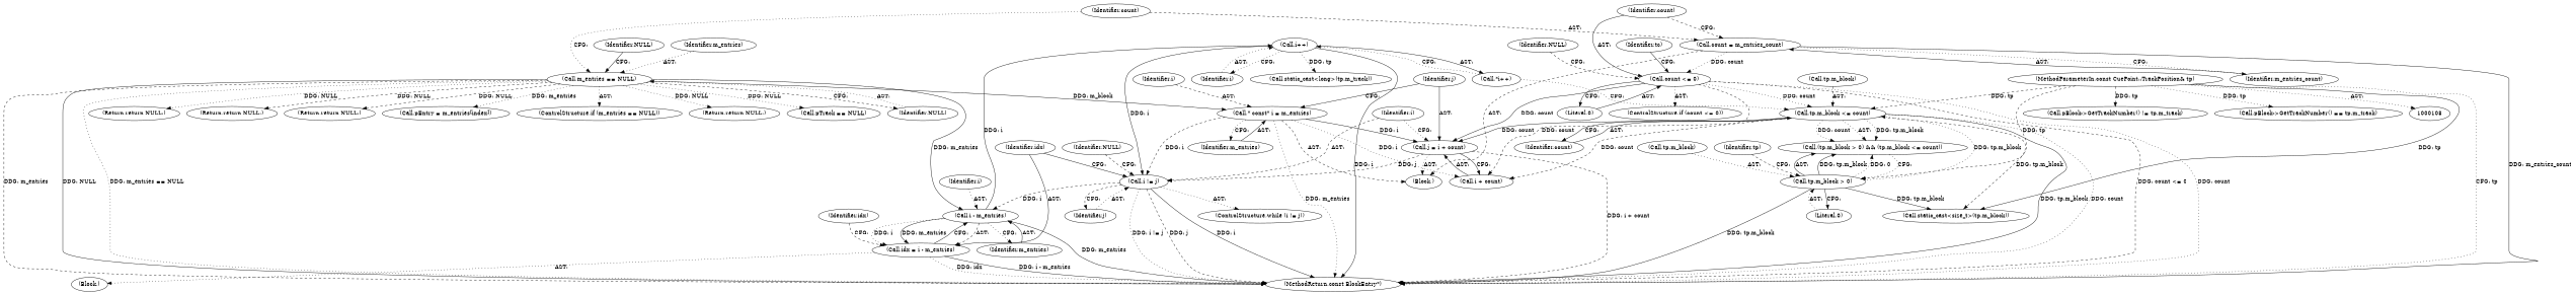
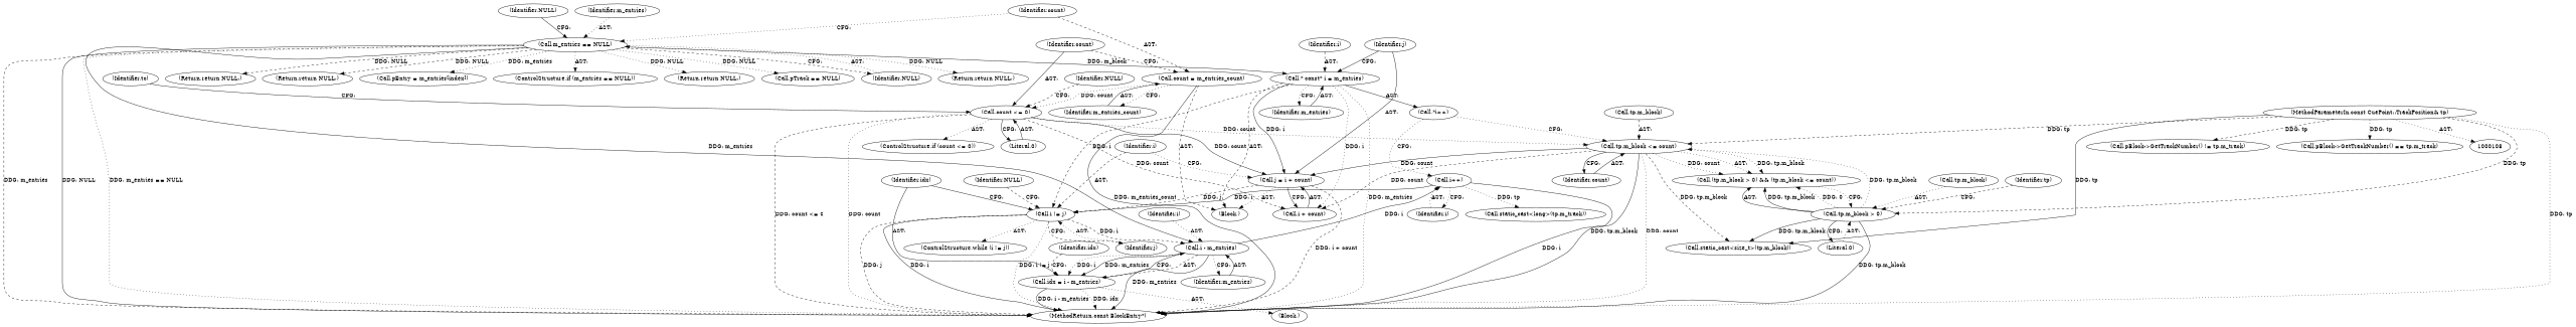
  digraph {
    edge [style=dotted]
    n1 [label="(Call,i++)"]
    n2 [label="(Call,i != j)"]
    n3 [label="(Call,*i++)"]
    n4 [label="(MethodReturn,const BlockEntry*)"]
    n5 [label="(Identifier,i)"]
    n6 [label="(Call,static_cast<long>(tp.m_track))"]
    n7 [label="(Call,i - m_entries)"]
    n8 [label="(ControlStructure,while (i != j))"]
    n9 [label="(Identifier,j)"]
    n10 [label="(Call,tp.m_block <= count)"]
    n11 [label="(Call,idx = i - m_entries)"]
    n12 [label="(Identifier,m_entries)"]
    n13 [label="(Block,)"]
    n14 [label="(Call,* const* i = m_entries)"]
    n15 [label="(Call,j = i + count)"]
    n16 [label="(Block,)"]
    n17 [label="(Identifier,m_entries)"]
    n18 [label="(Call,i + count)"]
    n19 [label="(Call,m_entries == NULL)"]
    n20 [label="(Return,return NULL;)"]
    n21 [label="(Return,return NULL;)"]
    n22 [label="(Return,return NULL;)"]
    n23 [label="(Call,pEntry = m_entries[index])"]
    n24 [label="(ControlStructure,if (m_entries == NULL))"]
    n25 [label="(Return,return NULL;)"]
    n26 [label="(Call,pTrack == NULL)"]
    n27 [label="(Identifier,NULL)"]
    n28 [label="(Call,count <= 0)"]
    n29 [label="(Literal,0)"]
    n30 [label="(ControlStructure,if (count <= 0))"]
    n31 [label="(Identifier,count)"]
    n32 [label="(Call,static_cast<size_t>(tp.m_block))"]
    n33 [label="(Call,(tp.m_block > 0) && (tp.m_block <= count))"]
    n34 [label="(Call,count = m_entries_count)"]
    n35 [label="(Identifier,m_entries_count)"]
    n36 [label="(Call,tp.m_block > 0)"]
    n37 [label="(Literal,0)"]
    n38 [label="(MethodParameterIn,const CuePoint::TrackPosition& tp)"]
    n39 [label="(Call,pBlock->GetTrackNumber() != tp.m_track)"]
    n40 [label="(Call,pBlock->GetTrackNumber() == tp.m_track)"]
    1000108
    n42 [label="(Identifier,NULL)"]
    n43 [label="(Call,tp.m_block)"]
    n44 [label="(Identifier,NULL)"]
    n45 [label="(Identifier,m_entries)"]
    n46 [label="(Identifier,idx)"]
    n47 [label="(Identifier,count)"]
    n48 [label="(Call,tp.m_block)"]
    n49 [label="(Identifier,i)"]
    n50 [label="(Identifier,tp)"]
    n51 [label="(Identifier,i)"]
    n52 [label="(Identifier,count)"]
    n53 [label="(Identifier,idx)"]
    n54 [label="(Identifier,NULL)"]
    n55 [label="(Identifier,tc)"]
    n56 [label="(Identifier,j)"]
    n57 [label="(Identifier,i)"]
    n1 -> n2 [label="DDG: i" style=solid]
-   n1 -> n3 [label="AST: " style=solid]
+   n14 -> n3 [label="AST: " style=solid]
    n1 -> n4 [label="DDG: i" style=solid]
    n1 -> n5 [label="CFG: "]
    n1 -> n6 [label="DDG: tp"]
    n2 -> n4 [label="DDG: i != j"]
    n2 -> n4 [label="DDG: j" style=dashed]
    n2 -> n4 [label="DDG: i" style=solid]
    n2 -> n7 [label="DDG: i" style=dashed]
    n2 -> n8 [label="AST: "]
    n2 -> n9 [label="CFG: " style=dashed]
    n3 -> n1 [label="CFG: "]
    n3 -> n10 [label="CFG: "]
    n5 -> n1 [label="AST: "]
    n7 -> n1 [label="DDG: i" style=solid]
    n7 -> n4 [label="DDG: m_entries" style=solid]
    n7 -> n11 [label="AST: " style=dashed]
    n7 -> n11 [label="DDG: i"]
    n7 -> n11 [label="DDG: m_entries" style=solid]
    n7 -> n12 [label="CFG: "]
    n9 -> n2 [label="AST: "]
    n10 -> n4 [label="DDG: tp.m_block" style=solid]
    n10 -> n4 [label="DDG: count"]
    n10 -> n15 [label="DDG: count" style=solid]
    n10 -> n18 [label="DDG: count" style=dashed]
    n10 -> n31 [label="CFG: " style=solid]
    n10 -> n32 [label="DDG: tp.m_block" style=dashed]
    n10 -> n33 [label="AST: "]
    n10 -> n33 [label="DDG: tp.m_block"]
    n10 -> n33 [label="DDG: count"]
    n11 -> n4 [label="DDG: i - m_entries" style=solid]
    n11 -> n4 [label="DDG: idx"]
    n11 -> n7 [label="CFG: " style=solid]
    n11 -> n13 [label="AST: "]
    n12 -> n7 [label="AST: " style=solid]
    n14 -> n2 [label="DDG: i" style=dashed]
    n14 -> n4 [label="DDG: m_entries"]
    n14 -> n15 [label="DDG: i" style=solid]
    n14 -> n16 [label="AST: " style=dashed]
    n14 -> n17 [label="CFG: "]
    n14 -> n18 [label="DDG: i"]
    n15 -> n2 [label="DDG: j" style=dashed]
    n15 -> n4 [label="DDG: i + count" style=dashed]
    n15 -> n16 [label="AST: "]
    n15 -> n18 [label="CFG: " style=solid]
    n17 -> n14 [label="AST: " style=solid]
    n18 -> n15 [label="AST: " style=solid]
    n19 -> n4 [label="DDG: m_entries" style=dashed]
    n19 -> n4 [label="DDG: NULL" style=solid]
    n19 -> n4 [label="DDG: m_entries == NULL"]
    n19 -> n7 [label="DDG: m_entries" style=solid]
    n19 -> n14 [label="DDG: m_block" style=solid]
    n19 -> n20 [label="DDG: NULL"]
    n19 -> n21 [label="DDG: NULL" style=dashed]
    n19 -> n22 [label="DDG: NULL" style=dashed]
    n19 -> n23 [label="DDG: m_entries"]
    n19 -> n24 [label="AST: "]
    n19 -> n25 [label="DDG: NULL"]
    n19 -> n26 [label="DDG: NULL"]
    n19 -> n27 [label="CFG: " style=dashed]
    n27 -> n19 [label="AST: "]
    n28 -> n4 [label="DDG: count <= 0" style=dashed]
    n28 -> n4 [label="DDG: count"]
    n28 -> n10 [label="DDG: count"]
    n28 -> n15 [label="DDG: count" style=solid]
    n28 -> n18 [label="DDG: count" style=dashed]
    n28 -> n29 [label="CFG: " style=solid]
    n28 -> n30 [label="AST: "]
    n29 -> n28 [label="AST: " style=solid]
    n31 -> n10 [label="AST: " style=solid]
    n33 -> n36 [label="CFG: "]
    n34 -> n4 [label="DDG: m_entries_count" style=solid]
    n34 -> n16 [label="AST: " style=dashed]
    n34 -> n28 [label="DDG: count"]
    n34 -> n35 [label="CFG: "]
    n35 -> n34 [label="AST: " style=solid]
    n36 -> n4 [label="DDG: tp.m_block" style=solid]
    n36 -> n10 [label="DDG: tp.m_block"]
    n36 -> n32 [label="DDG: tp.m_block" style=solid]
    n36 -> n33 [label="AST: " style=solid]
    n36 -> n33 [label="DDG: tp.m_block" style=solid]
    n36 -> n33 [label="DDG: 0"]
    n36 -> n37 [label="CFG: " style=solid]
    n37 -> n36 [label="AST: "]
-   n38 -> n4 [label="CFG: tp"]
+   n38 -> n4 [label="DDG: tp"]
    n38 -> n10 [label="DDG: tp" style=dashed]
    n38 -> n32 [label="DDG: tp" style=solid]
    n38 -> n36 [label="DDG: tp" style=dashed]
    n38 -> n39 [label="DDG: tp" style=dashed]
    n38 -> n40 [label="DDG: tp"]
    n38 -> 1000108 [label="AST: "]
    n42 -> n2 [label="CFG: " style=dashed]
    n43 -> n36 [label="AST: "]
    n44 -> n28 [label="CFG: " style=dashed]
    n45 -> n19 [label="AST: "]
    n46 -> n11 [label="CFG: " style=dashed]
    n47 -> n28 [label="AST: " style=solid]
    n47 -> n34 [label="CFG: " style=dashed]
    n48 -> n10 [label="AST: " style=dashed]
    n49 -> n2 [label="AST: " style=dashed]
    n49 -> n15 [label="CFG: "]
    n50 -> n36 [label="CFG: " style=dashed]
    n51 -> n14 [label="AST: " style=dashed]
    n52 -> n19 [label="CFG: "]
    n52 -> n34 [label="AST: " style=dashed]
    n53 -> n2 [label="CFG: " style=solid]
    n53 -> n11 [label="AST: " style=solid]
    n54 -> n19 [label="CFG: " style=solid]
    n55 -> n28 [label="CFG: " style=solid]
    n56 -> n14 [label="CFG: " style=solid]
    n56 -> n15 [label="AST: " style=solid]
    n57 -> n7 [label="AST: "]
  }
